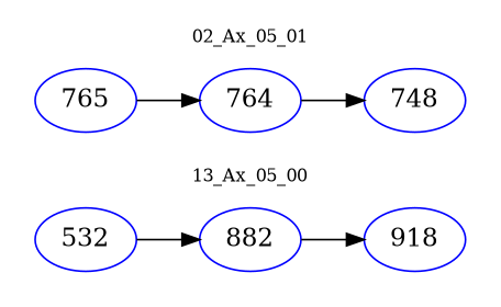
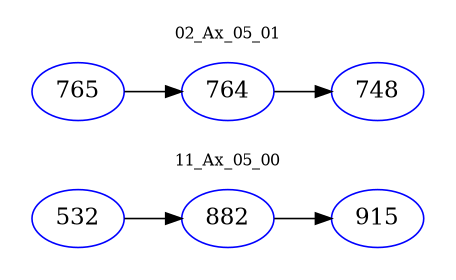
  digraph {
    rankdir=LR
    node [color=blue]
    edge [color=black]
    n1 [label=532]
    n2 [label=882]
-   n3 [label=918]
+   n3 [label=915]
    n4 [label=765]
    n5 [label=764]
    n6 [label=748]
    subgraph cluster_1 {
      color=white
      fontsize=10
-     label="13_Ax_05_00"
+     label="11_Ax_05_00"
      n1
      n2
      n3
    }
    subgraph cluster_2 {
      color=white
      fontsize=10
      label="02_Ax_05_01"
      n4
      n5
      n6
    }
    n1 -> n2
    n2 -> n3
    n4 -> n5
    n5 -> n6
  }
